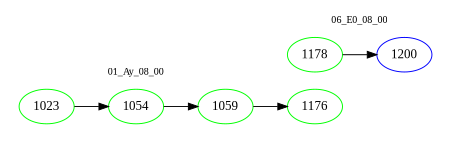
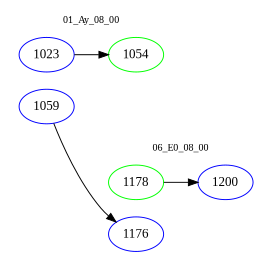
  digraph {
    fontname="Liberation Serif"
    rankdir=LR
    node [color=green fontname="Liberation Serif"]
    edge [color=black fontname="Liberation Serif"]
    n1 [label=1054]
-   n2 [label=1023]
-   n3 [label=1059]
+   n2 [color=blue label=1023]
+   n3 [color=blue label=1059]
    n4 [label=1178]
-   n5 [label=1176]
+   n5 [color=blue label=1176]
    n6 [color=blue label=1200]
    subgraph cluster_1 {
      color=white
      fontsize=10
      label="01_Ay_08_00"
      n1
      n2
      n3
    }
    subgraph cluster_2 {
      color=white
      fontsize=10
      label="06_E0_08_00"
      n4
      n5
      n6
    }
-   n1 -> n3
    n2 -> n1
    n3 -> n5
    n4 -> n6
  }
